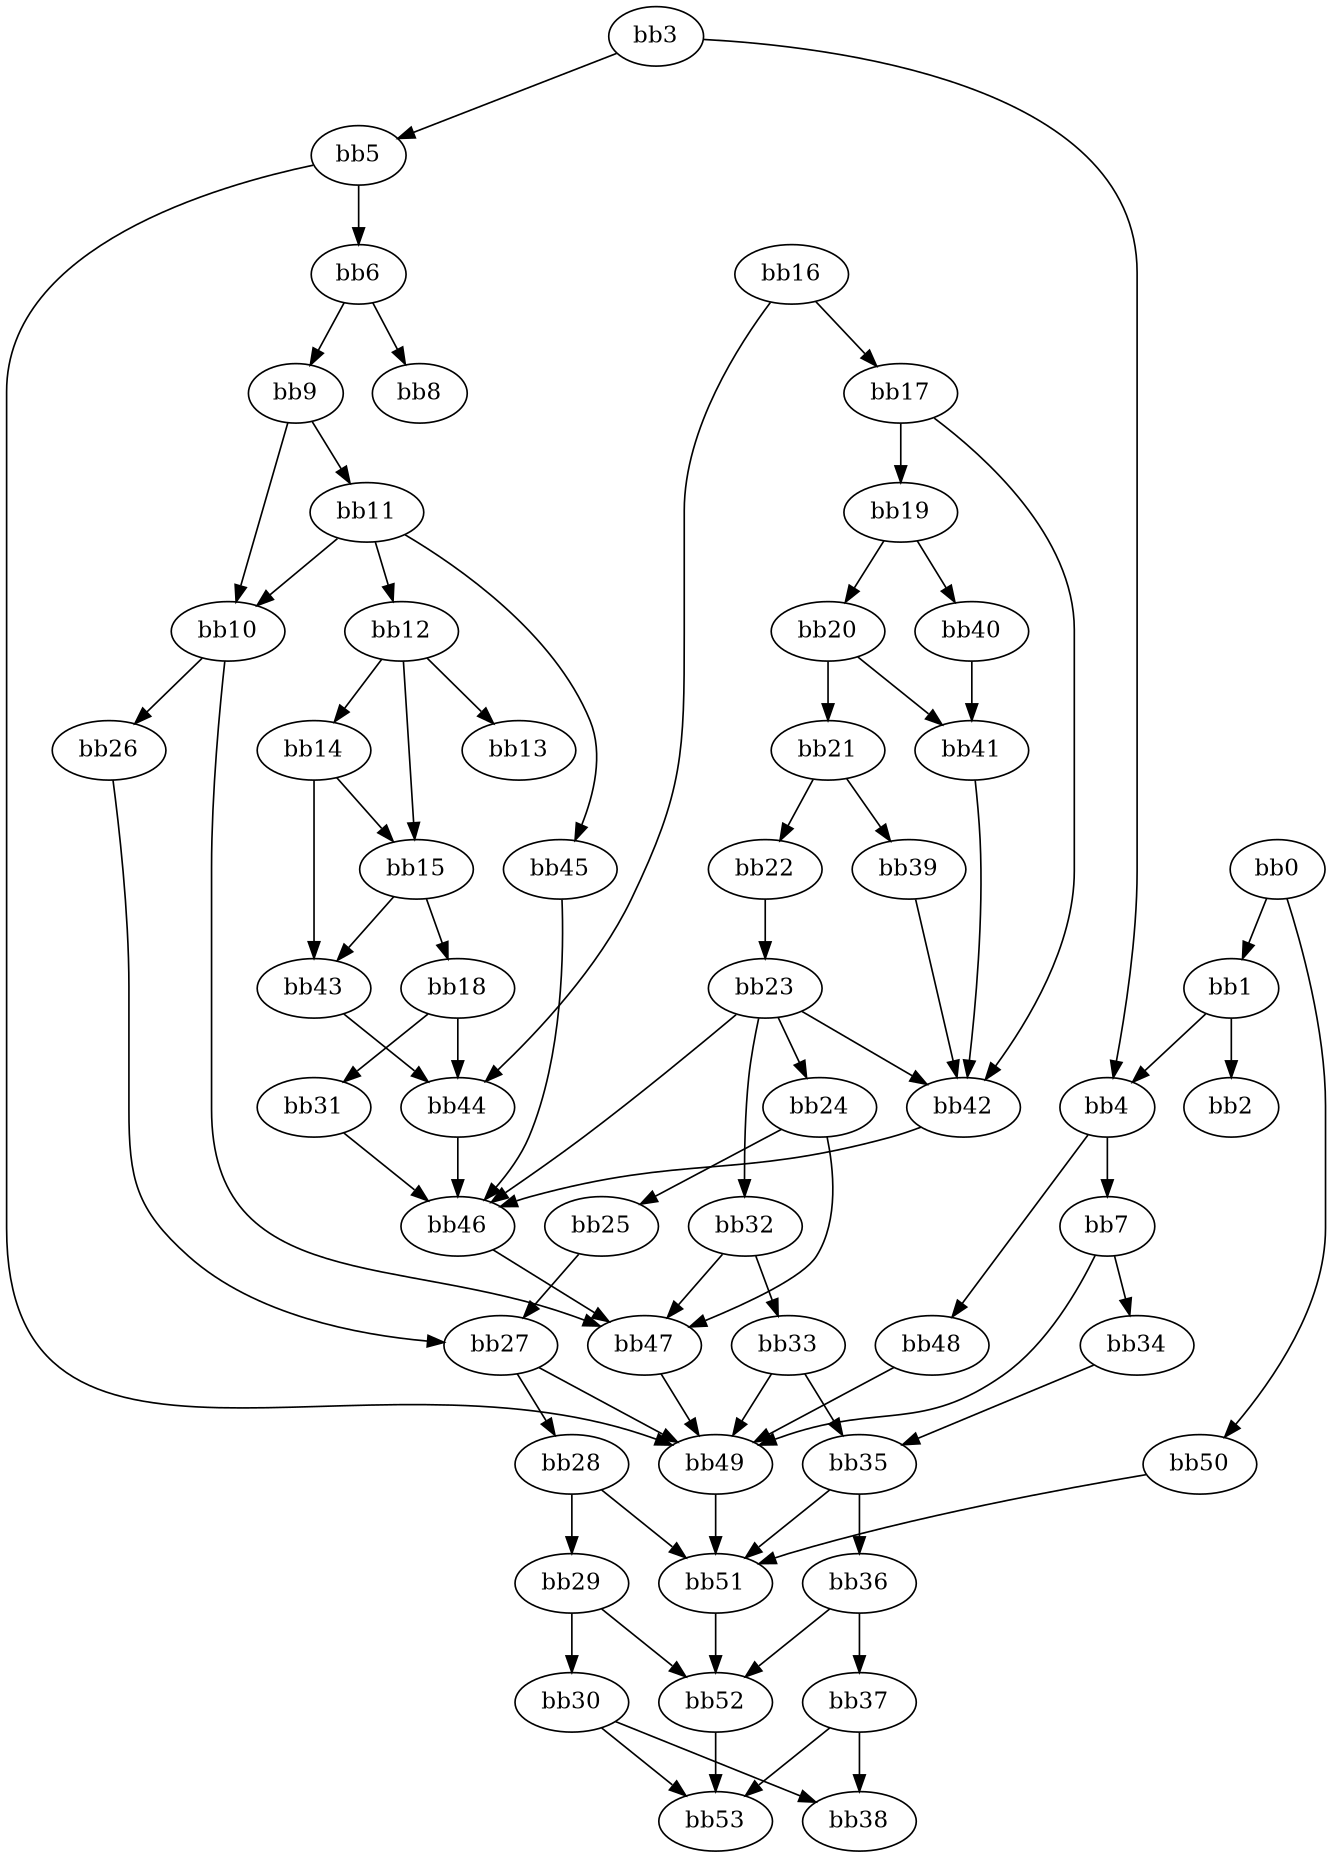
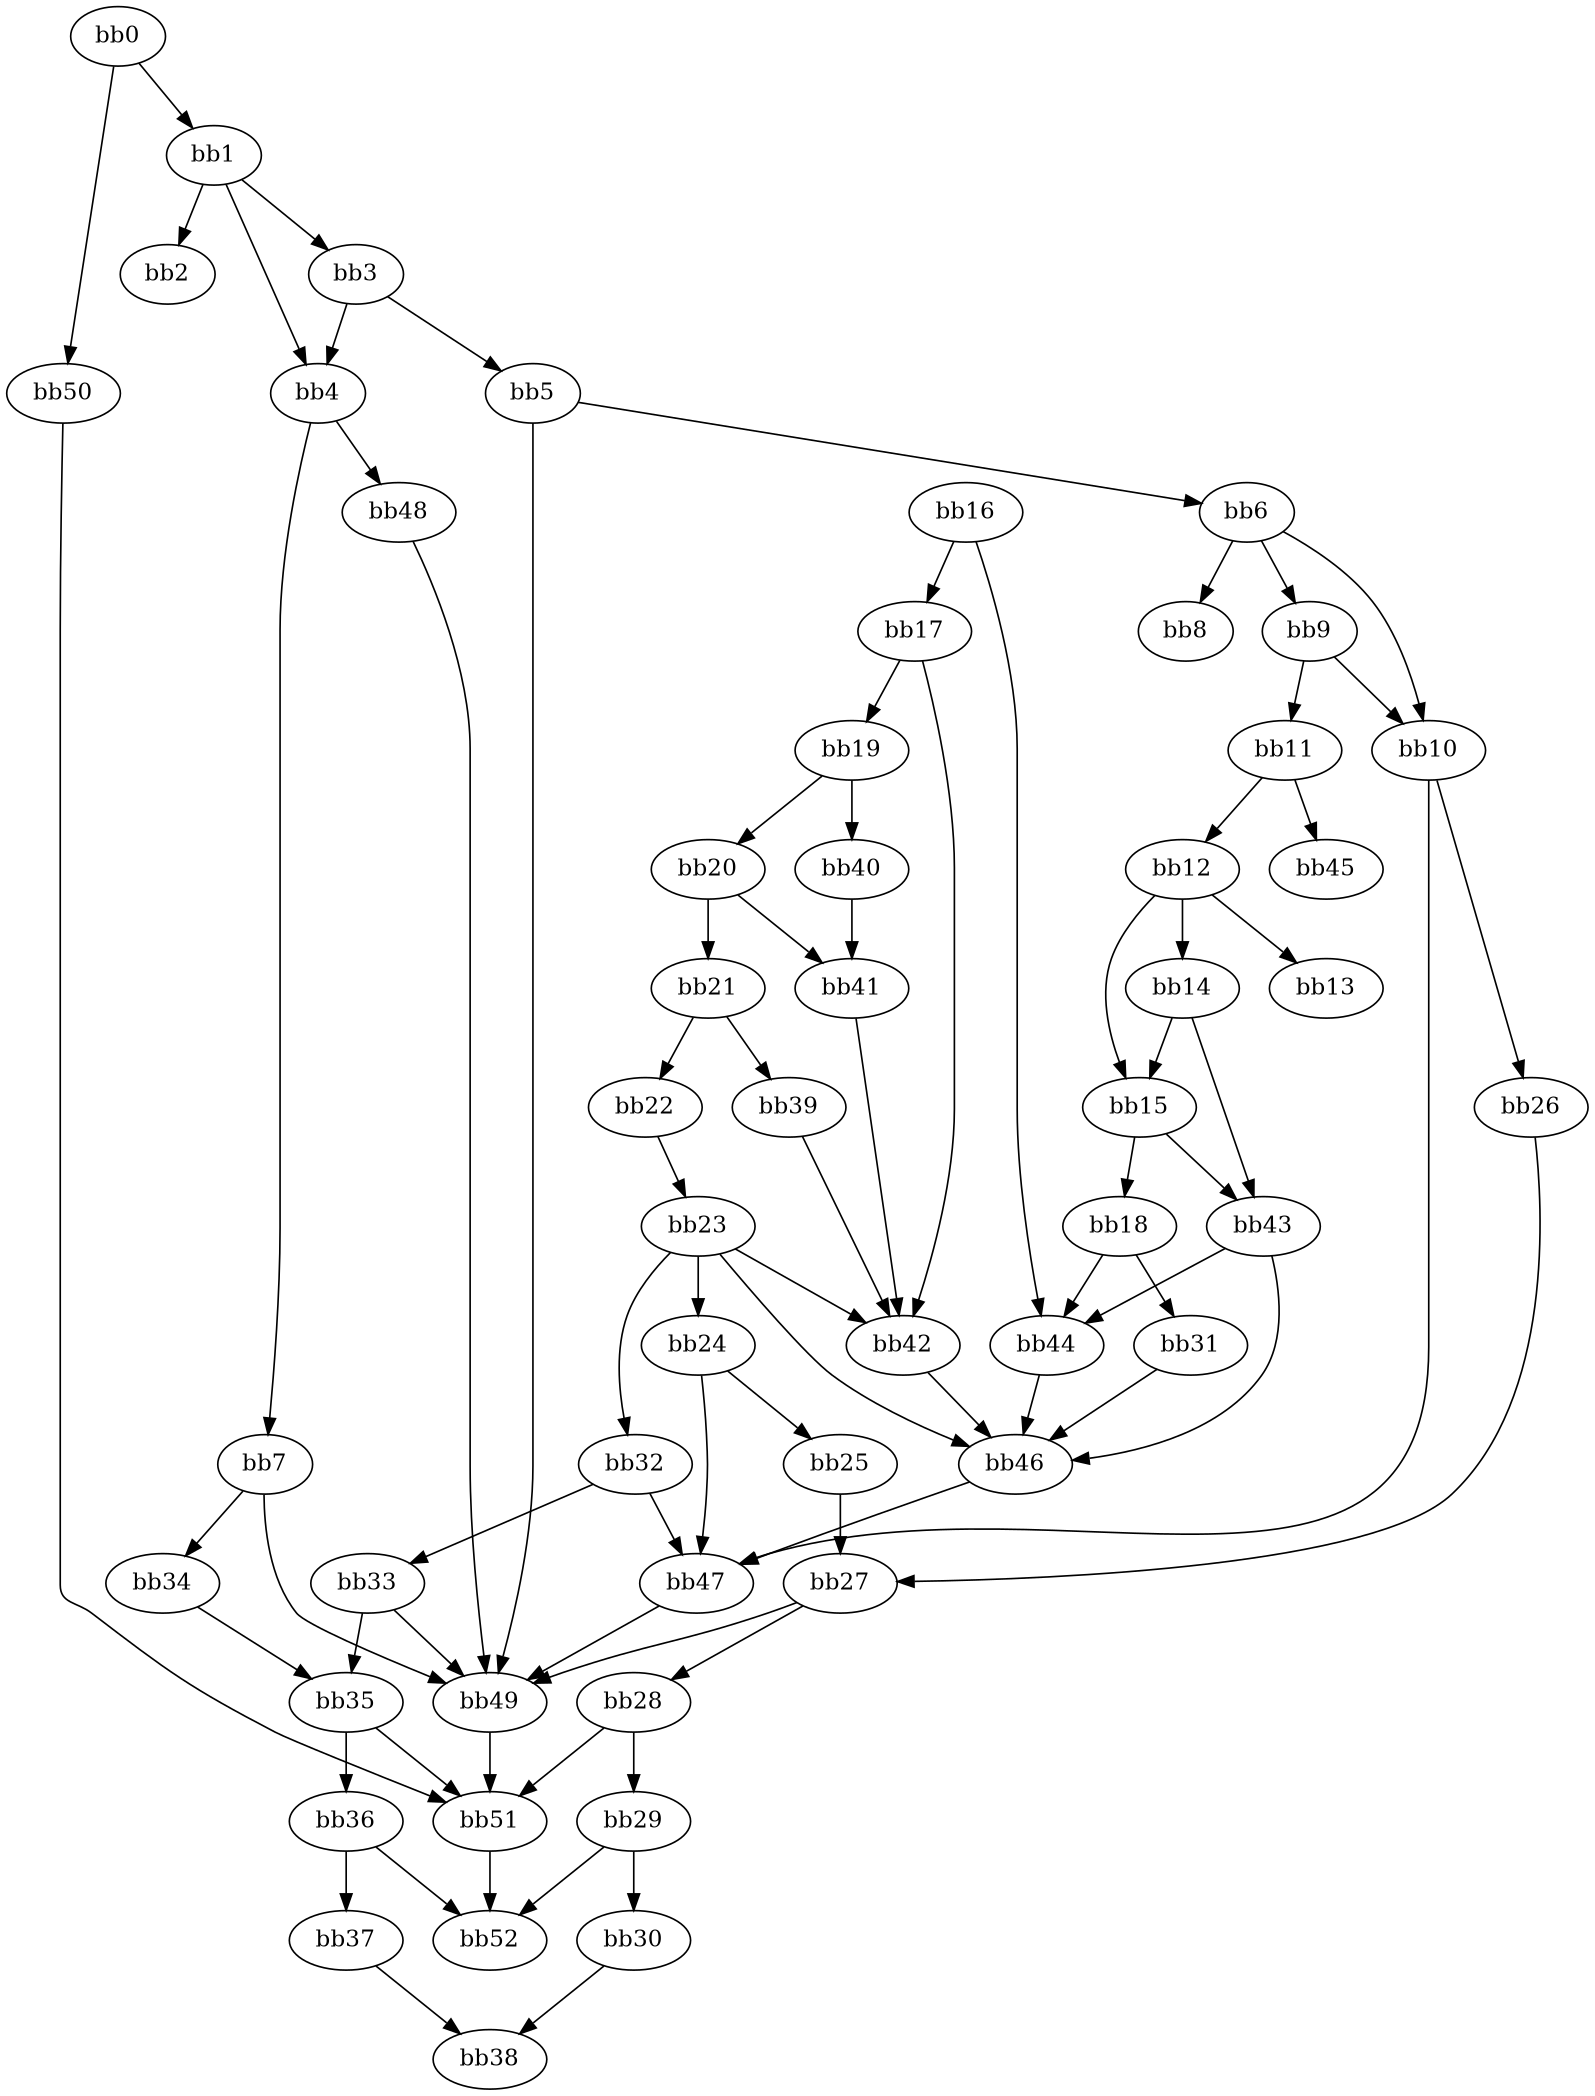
  digraph {
    n1 [label="bb0\l"]
    n2 [label="bb1\l"]
    n3 [label="bb50\l"]
    n4 [label="bb2\l"]
    n5 [label="bb3\l"]
    n6 [label="bb4\l"]
    n7 [label="bb51\l"]
    n8 [label="bb5\l"]
    n9 [label="bb7\l"]
    n10 [label="bb48\l"]
    n11 [label="bb6\l"]
    n12 [label="bb49\l"]
    n13 [label="bb34\l"]
    n14 [label="bb8\l"]
    n15 [label="bb9\l"]
    n16 [label="bb10\l"]
    n17 [label="bb11\l"]
    n18 [label="bb26\l"]
    n19 [label="bb47\l"]
    n20 [label="bb35\l"]
    n21 [label="bb12\l"]
    n22 [label="bb45\l"]
    n23 [label="bb27\l"]
    n24 [label="bb13\l"]
    n25 [label="bb14\l"]
    n26 [label="bb15\l"]
    n27 [label="bb46\l"]
    n28 [label="bb43\l"]
    n29 [label="bb18\l"]
    n30 [label="bb16\l"]
    n31 [label="bb17\l"]
    n32 [label="bb44\l"]
    n33 [label="bb31\l"]
    n34 [label="bb19\l"]
    n35 [label="bb42\l"]
    n36 [label="bb20\l"]
    n37 [label="bb40\l"]
    n38 [label="bb21\l"]
    n39 [label="bb41\l"]
    n40 [label="bb22\l"]
    n41 [label="bb39\l"]
    n42 [label="bb23\l"]
    n43 [label="bb24\l"]
    n44 [label="bb32\l"]
    n45 [label="bb25\l"]
    n46 [label="bb28\l"]
    n47 [label="bb29\l"]
    n48 [label="bb30\l"]
    n49 [label="bb52\l"]
    n50 [label="bb38\l"]
-   n51 [label="bb53\l"]
    n52 [label="bb33\l"]
    n53 [label="bb36\l"]
    n54 [label="bb37\l"]
    n1 -> n2
    n1 -> n3
    n2 -> n4
+   n2 -> n5
    n2 -> n6
    n3 -> n7
    n5 -> n6
    n5 -> n8
    n6 -> n9
    n6 -> n10
    n7 -> n49
    n8 -> n11
    n8 -> n12
    n9 -> n12
    n9 -> n13
    n10 -> n12
    n11 -> n14
    n11 -> n15
-   n17 -> n16
+   n11 -> n16
    n12 -> n7
    n13 -> n20
    n15 -> n16
    n15 -> n17
    n16 -> n18
    n16 -> n19
    n17 -> n21
    n17 -> n22
    n18 -> n23
    n19 -> n12
    n20 -> n7
    n20 -> n53
    n21 -> n24
    n21 -> n25
    n21 -> n26
-   n22 -> n27
+   n28 -> n27
    n23 -> n12
    n23 -> n46
    n25 -> n26
    n25 -> n28
    n26 -> n28
    n26 -> n29
    n27 -> n19
    n28 -> n32
    n29 -> n32
    n29 -> n33
    n30 -> n31
    n30 -> n32
    n31 -> n34
    n31 -> n35
    n32 -> n27
    n33 -> n27
    n34 -> n36
    n34 -> n37
    n35 -> n27
    n36 -> n38
    n36 -> n39
    n37 -> n39
    n38 -> n40
    n38 -> n41
    n39 -> n35
    n40 -> n42
    n41 -> n35
    n42 -> n27
    n42 -> n35
    n42 -> n43
    n42 -> n44
    n43 -> n19
    n43 -> n45
    n44 -> n19
    n44 -> n52
    n45 -> n23
    n46 -> n7
    n46 -> n47
    n47 -> n48
    n47 -> n49
    n48 -> n50
-   n48 -> n51
-   n49 -> n51
    n52 -> n12
    n52 -> n20
    n53 -> n49
    n53 -> n54
    n54 -> n50
-   n54 -> n51
  }
